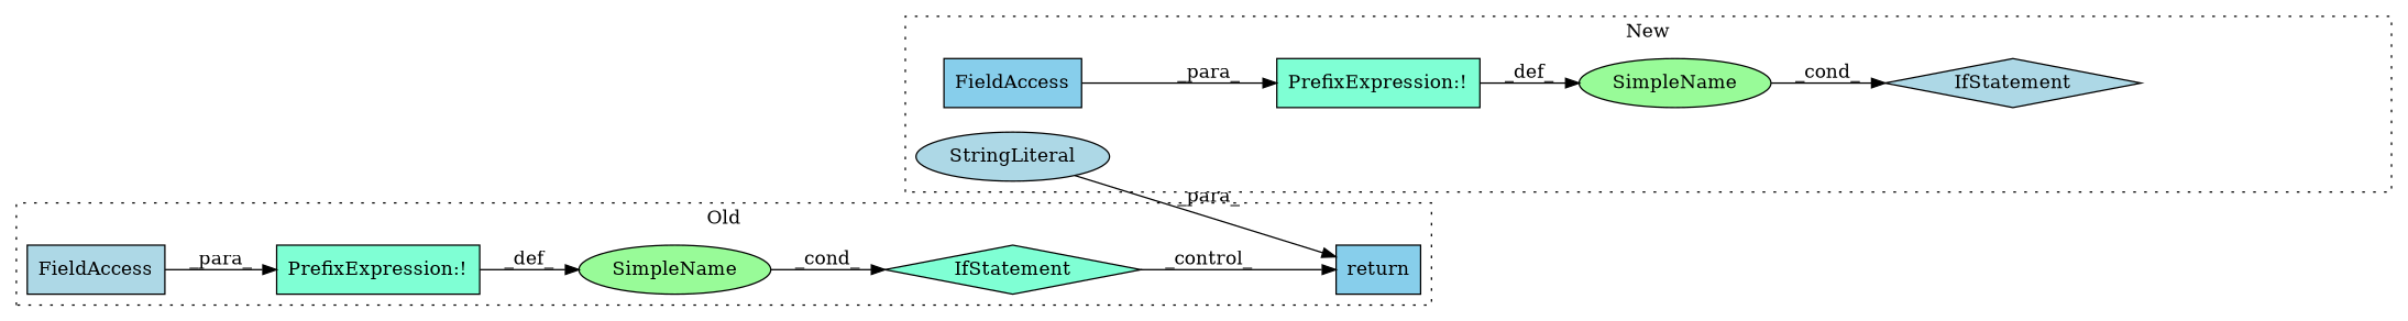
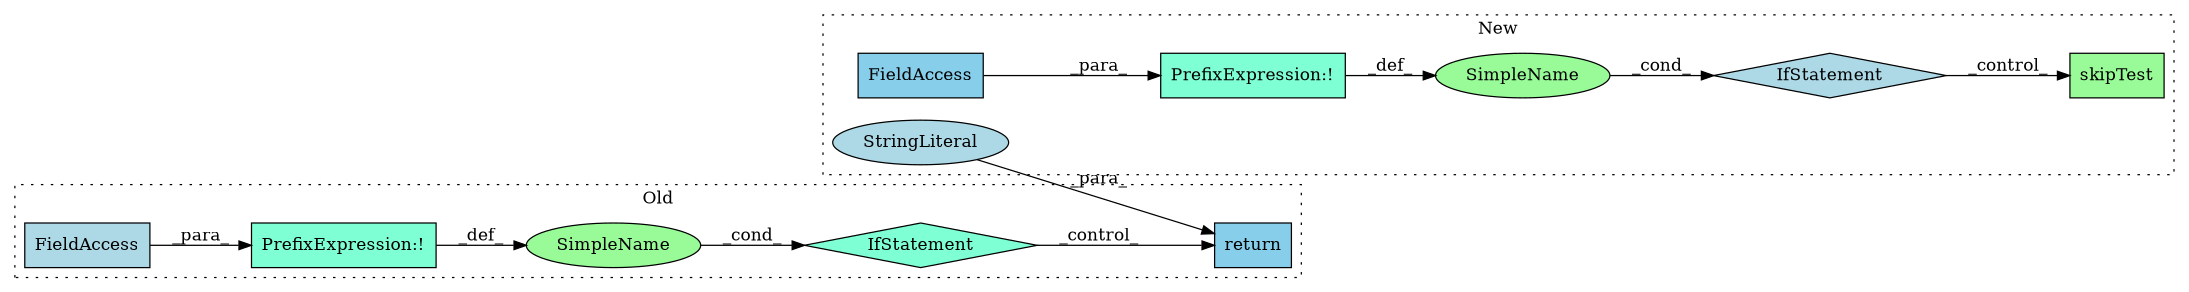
  digraph {
    rankdir=LR
    node [a=25 fillcolor=aquamarine shape=box style=filled]
    n1 [l="4,2" label=IfStatement s="2543,2564" shape=diamond]
    n2 [a=38 l=1 label="PrefixExpression:!" s=2547]
    n3 [a=22 fillcolor=lightblue l=16 label=FieldAccess s=2548]
    n4 [a=42 fillcolor=palegreen label=SimpleName shape=ellipse]
    n5 [a=41 fillcolor=skyblue l=7 label=return s=2574]
+   n6 [a=32 fillcolor=palegreen l="9,1" label=skipTest s="2622,2661"]
    n7 [a=38 l=1 label="PrefixExpression:!" s=2597]
    n8 [a=22 fillcolor=skyblue l=9 label=FieldAccess s=2598]
    n9 [a=42 fillcolor=palegreen label=SimpleName shape=ellipse]
    n10 [fillcolor=lightblue l="4,2" label=IfStatement s="2593,2607" shape=diamond]
    n11 [a=45 fillcolor=lightblue l=30 label=StringLiteral s=2631 shape=ellipse]
    subgraph cluster_1 {
      label=Old
      style=dotted
      n1
      n2
      n3
      n4
      n5
    }
    subgraph cluster_2 {
      label=New
      style=dotted
+     n6
      n7
      n8
      n9
      n10
      n11
    }
    n1 -> n5 [label=_control_]
    n2 -> n4 [label=_def_]
    n3 -> n2 [label=_para_]
    n4 -> n1 [label=_cond_]
    n7 -> n9 [label=_def_]
    n8 -> n7 [label=_para_]
    n9 -> n10 [label=_cond_]
+   n10 -> n6 [label=_control_]
    n11 -> n5 [label=_para_]
  }
